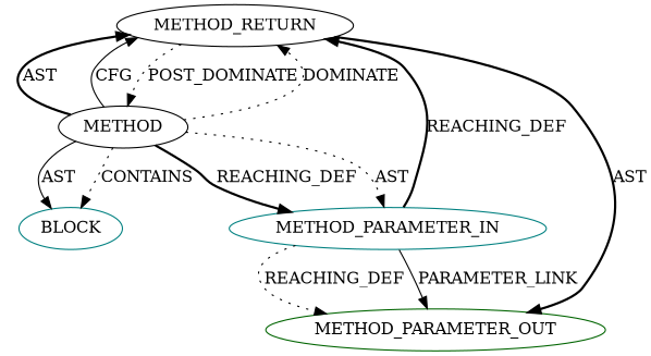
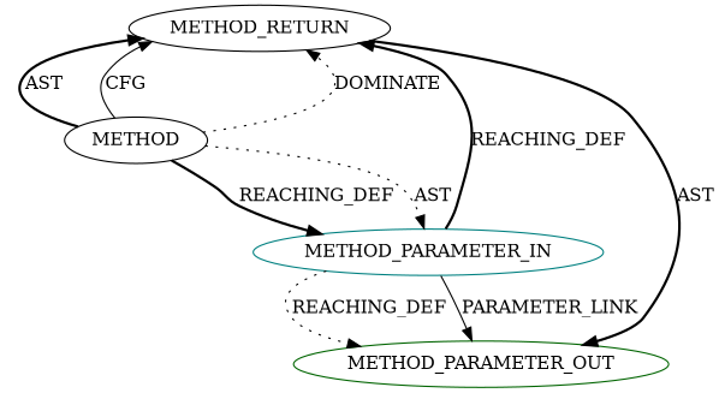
  digraph {
    node [CODE="<empty>" EVALUATION_STRATEGY=BY_VALUE ORDER=1 TYPE_FULL_NAME=ANY color=black]
    edge [style=dotted]
    n1 [CODE=RET ORDER=2 label=METHOD_RETURN]
    n2 [AST_PARENT_FULL_NAME="<global>" AST_PARENT_TYPE=NAMESPACE_BLOCK FILENAME="<empty>" FULL_NAME=msg_size IS_EXTERNAL=true NAME=msg_size ORDER=0 label=METHOD EVALUATION_STRATEGY="" TYPE_FULL_NAME=""]
    n3 [CODE=p1 INDEX=1 IS_VARIADIC=false NAME=p1 color=darkgreen label=METHOD_PARAMETER_OUT]
    n4 [CODE=p1 INDEX=1 IS_VARIADIC=false NAME=p1 color=teal label=METHOD_PARAMETER_IN]
-   n5 [ARGUMENT_INDEX=1 color=teal label=BLOCK EVALUATION_STRATEGY=""]
-   n1 -> n2 [label=POST_DOMINATE]
    n1 -> n3 [label=AST style=bold]
    n2 -> n1 [label=DOMINATE]
    n2 -> n1 [label=AST style=bold]
    n2 -> n1 [label=CFG style=solid]
    n2 -> n4 [label=AST]
    n2 -> n4 [label=REACHING_DEF style=bold]
-   n2 -> n5 [label=AST style=solid]
-   n2 -> n5 [label=CONTAINS]
    n4 -> n1 [VARIABLE=p1 label=REACHING_DEF style=bold]
    n4 -> n3 [label=PARAMETER_LINK style=solid]
    n4 -> n3 [VARIABLE=p1 label=REACHING_DEF]
  }
